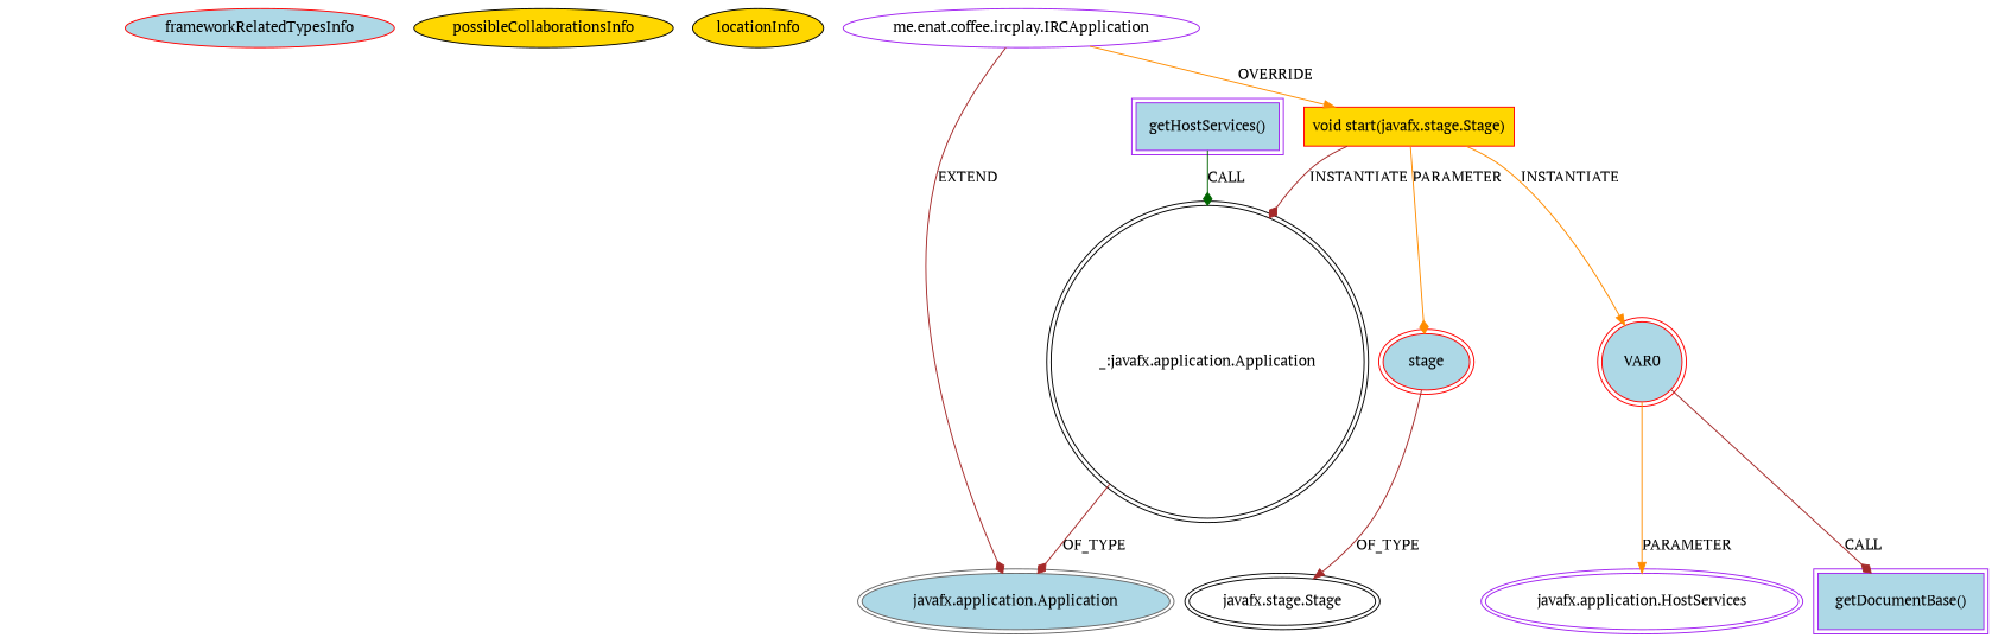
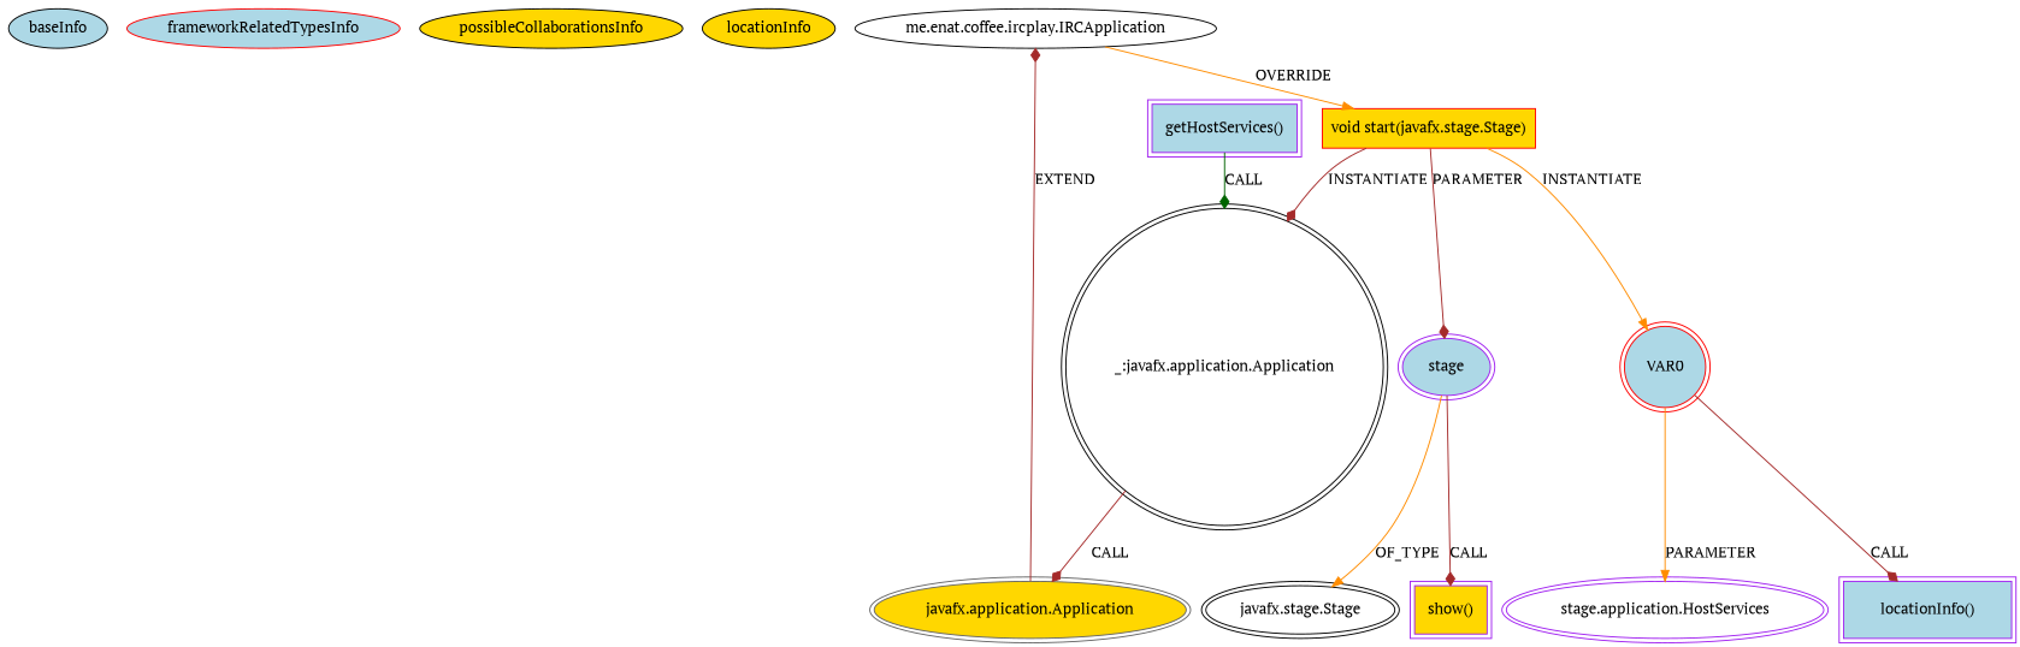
  digraph {
    fontname="PT Serif"
    node [color=black fillcolor=lightblue fontname="PT Serif" style=filled isFrameworkType=true peripheries=2]
    edge [arrowhead=diamond color=brown fontname="PT Serif"]
+   baseInfo [category=extension_graph graphId=4899 isAnonymous=false possibleRelation=false isFrameworkType="" peripheries=""]
    frameworkRelatedTypesInfo [0="javafx.application.Application" color=red isFrameworkType="" peripheries=""]
    possibleCollaborationsInfo [fillcolor=gold isFrameworkType="" peripheries=""]
    locationInfo [contextSignature=IRCApplication filePath="/yremmet-PlaySync/PlaySync-master/src/me/enat/coffee/ircplay/IRCApplication.java" fillcolor=gold graphId=4899 projectName="yremmet-PlaySync" isFrameworkType="" peripheries=""]
-   n5 [color=purple fillcolor=white isFrameworkType=false label="me.enat.coffee.ircplay.IRCApplication" vertexType=ROOT_CLIENT_CLASS_DECLARATION peripheries=""]
-   n6 [color=gray40 label="javafx.application.Application" vertexType=FRAMEWORK_CLASS_TYPE]
+   n5 [fillcolor=white isFrameworkType=false label="me.enat.coffee.ircplay.IRCApplication" vertexType=ROOT_CLIENT_CLASS_DECLARATION peripheries=""]
+   n6 [color=gray40 fillcolor=gold label="javafx.application.Application" vertexType=FRAMEWORK_CLASS_TYPE]
    n7 [color=red fillcolor=gold isFrameworkType=false label="void start(javafx.stage.Stage)" shape=box vertexType=OVERRIDING_METHOD_DECLARATION peripheries=""]
-   n8 [color=red label=stage vertexType=PARAMETER_DECLARATION]
+   n8 [color=purple label=stage vertexType=PARAMETER_DECLARATION]
    n9 [color=red label=VAR0 shape=circle vertexType=VARIABLE_EXPRESION]
    n10 [fillcolor=white label="_:javafx.application.Application" shape=circle vertexType=VARIABLE_EXPRESION]
    n11 [fillcolor=white label="javafx.stage.Stage" vertexType=FRAMEWORK_CLASS_TYPE]
-   n13 [color=purple fillcolor=white label="javafx.application.HostServices" vertexType=FRAMEWORK_CLASS_TYPE]
-   n14 [color=purple label="getDocumentBase()" shape=box vertexType=INSIDE_CALL]
+   n12 [color=purple fillcolor=gold label="show()" shape=box vertexType=INSIDE_CALL]
+   n13 [color=purple fillcolor=white label="stage.application.HostServices" vertexType=FRAMEWORK_CLASS_TYPE]
+   n14 [color=purple label="locationInfo()" shape=box vertexType=INSIDE_CALL]
    n15 [color=purple label="getHostServices()" shape=box vertexType=INSIDE_CALL]
-   n5 -> n6 [label=EXTEND]
+   n6 -> n5 [label=EXTEND]
    n5 -> n7 [arrowhead=normal color=darkorange label=OVERRIDE]
-   n7 -> n8 [color=darkorange label=PARAMETER]
+   n7 -> n8 [label=PARAMETER]
    n7 -> n9 [arrowhead=normal color=darkorange label=INSTANTIATE]
    n7 -> n10 [label=INSTANTIATE]
-   n8 -> n11 [arrowhead=normal label=OF_TYPE]
+   n8 -> n11 [arrowhead=normal color=darkorange label=OF_TYPE]
+   n8 -> n12 [label=CALL]
    n9 -> n13 [arrowhead=normal color=darkorange label=PARAMETER]
    n9 -> n14 [label=CALL]
-   n10 -> n6 [label=OF_TYPE]
+   n10 -> n6 [label=CALL]
    n15 -> n10 [color=darkgreen label=CALL]
  }
